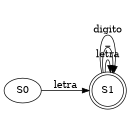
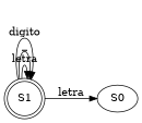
  digraph {
    rankdir=LR
    S1 [shape=doublecircle]
    S0
    S1 -> S1 [label=letra]
    S1 -> S1 [label=_]
    S1 -> S1 [label=digito]
-   S0 -> S1 [label=letra]
+   S1 -> S0 [label=letra]
  }
